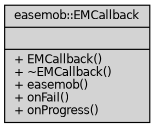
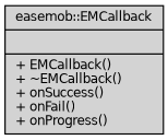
  digraph {
-   n1 [color=black fillcolor=lightgrey fontcolor=black fontname=Helvetica fontsize=10 height=0.2 label="{easemob::EMCallback\n||+ EMCallback()\l+ ~EMCallback()\l+ easemob()\l+ onFail()\l+ onProgress()\l}" shape=record style=filled width=0.4]
+   n1 [color=black fillcolor=lightgrey fontcolor=black fontname=Helvetica fontsize=10 height=0.2 label="{easemob::EMCallback\n||+ EMCallback()\l+ ~EMCallback()\l+ onSuccess()\l+ onFail()\l+ onProgress()\l}" shape=record style=filled width=0.4]
  }
